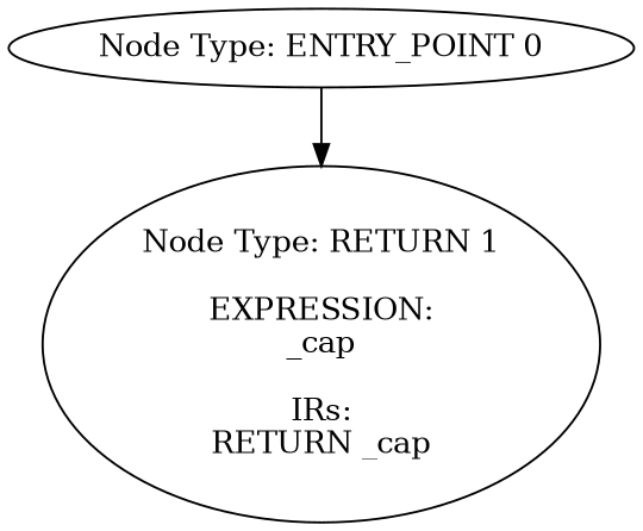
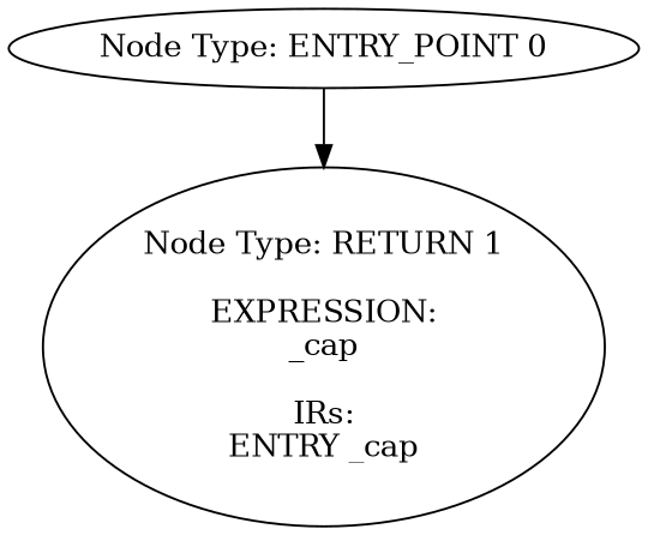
  digraph {
    n1 [label="Node Type: ENTRY_POINT 0\n"]
-   n2 [label="Node Type: RETURN 1\n\nEXPRESSION:\n_cap\n\nIRs:\nRETURN _cap"]
+   n2 [label="Node Type: RETURN 1\n\nEXPRESSION:\n_cap\n\nIRs:\nENTRY _cap"]
    n1 -> n2
  }
